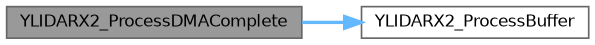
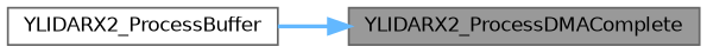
  digraph {
    rankdir=LR
    node [fontname=Helvetica fontsize=10 shape=box style=filled]
    n1 [color=gray40 fillcolor=grey60 fontcolor=black height=0.2 label=YLIDARX2_ProcessDMAComplete width=0.4]
    n2 [color=grey40 fillcolor=white height=0.2 label=YLIDARX2_ProcessBuffer width=0.4]
-   n1 -> n2 [color=steelblue1 fontname=Helvetica fontsize=10 labelfontname=Helvetica labelfontsize=10 style=bold]
+   n2 -> n1 [color=steelblue1 fontname=Helvetica fontsize=10 labelfontname=Helvetica labelfontsize=10 style=bold]
  }
